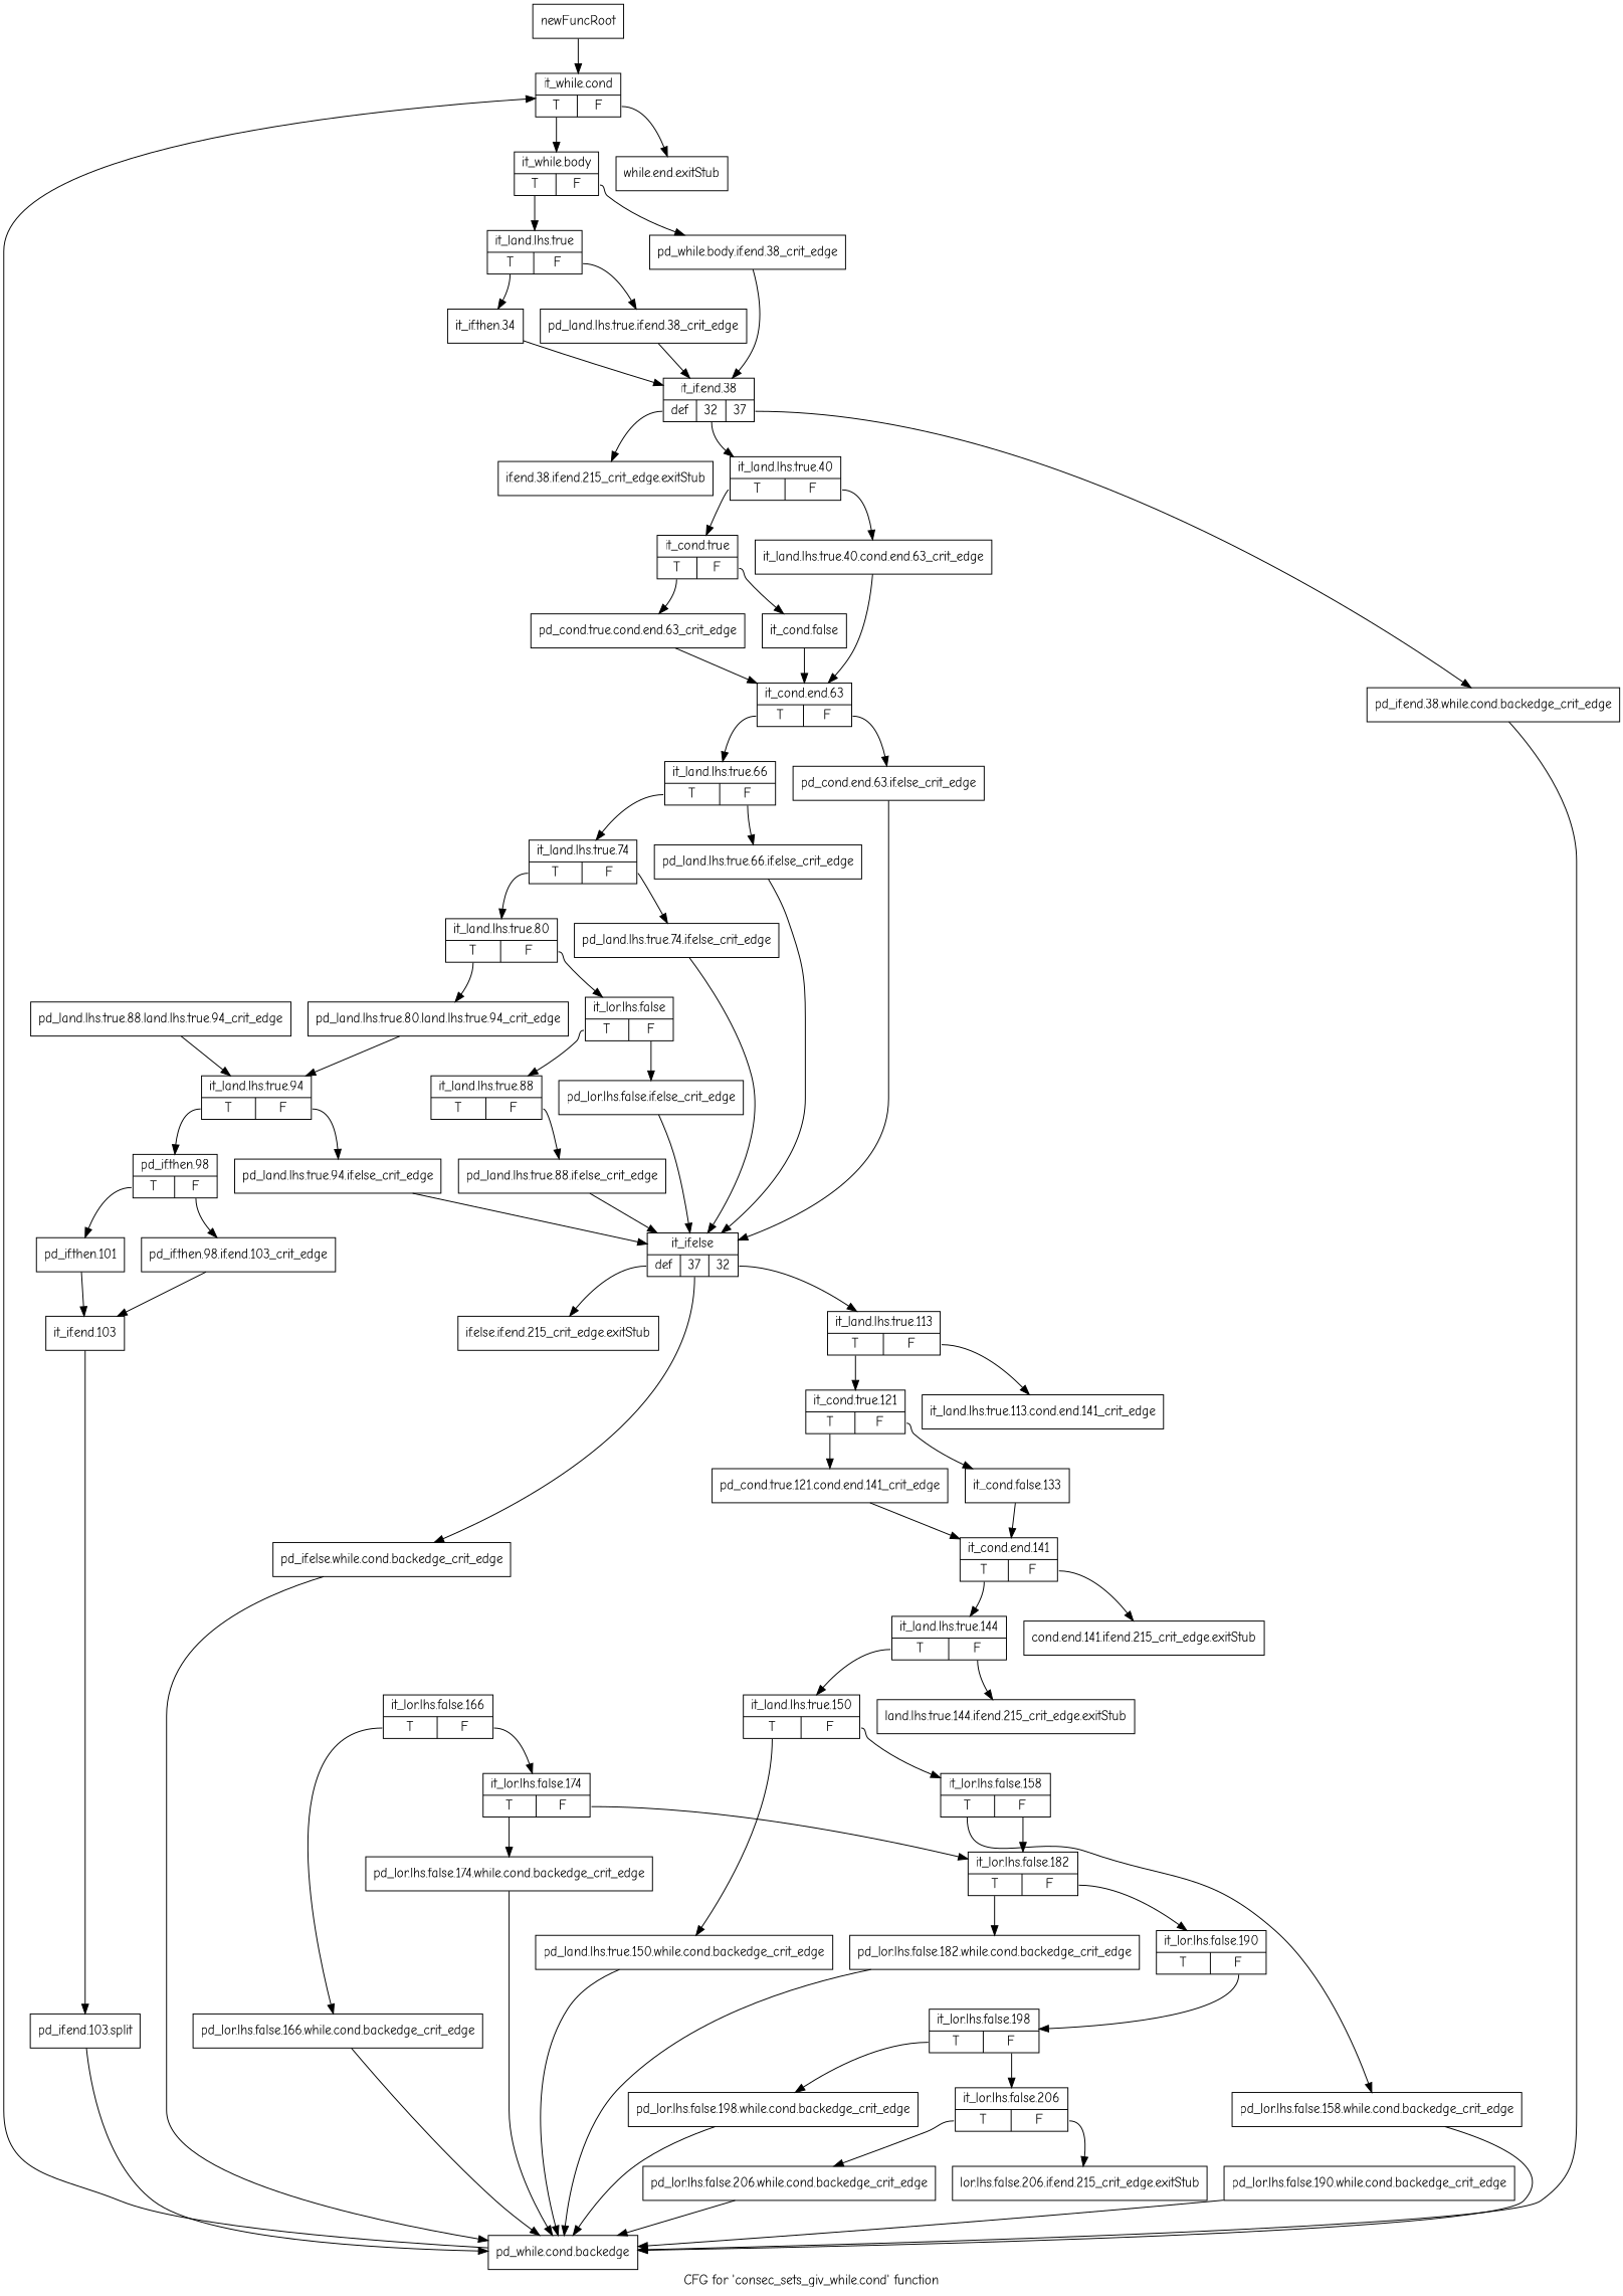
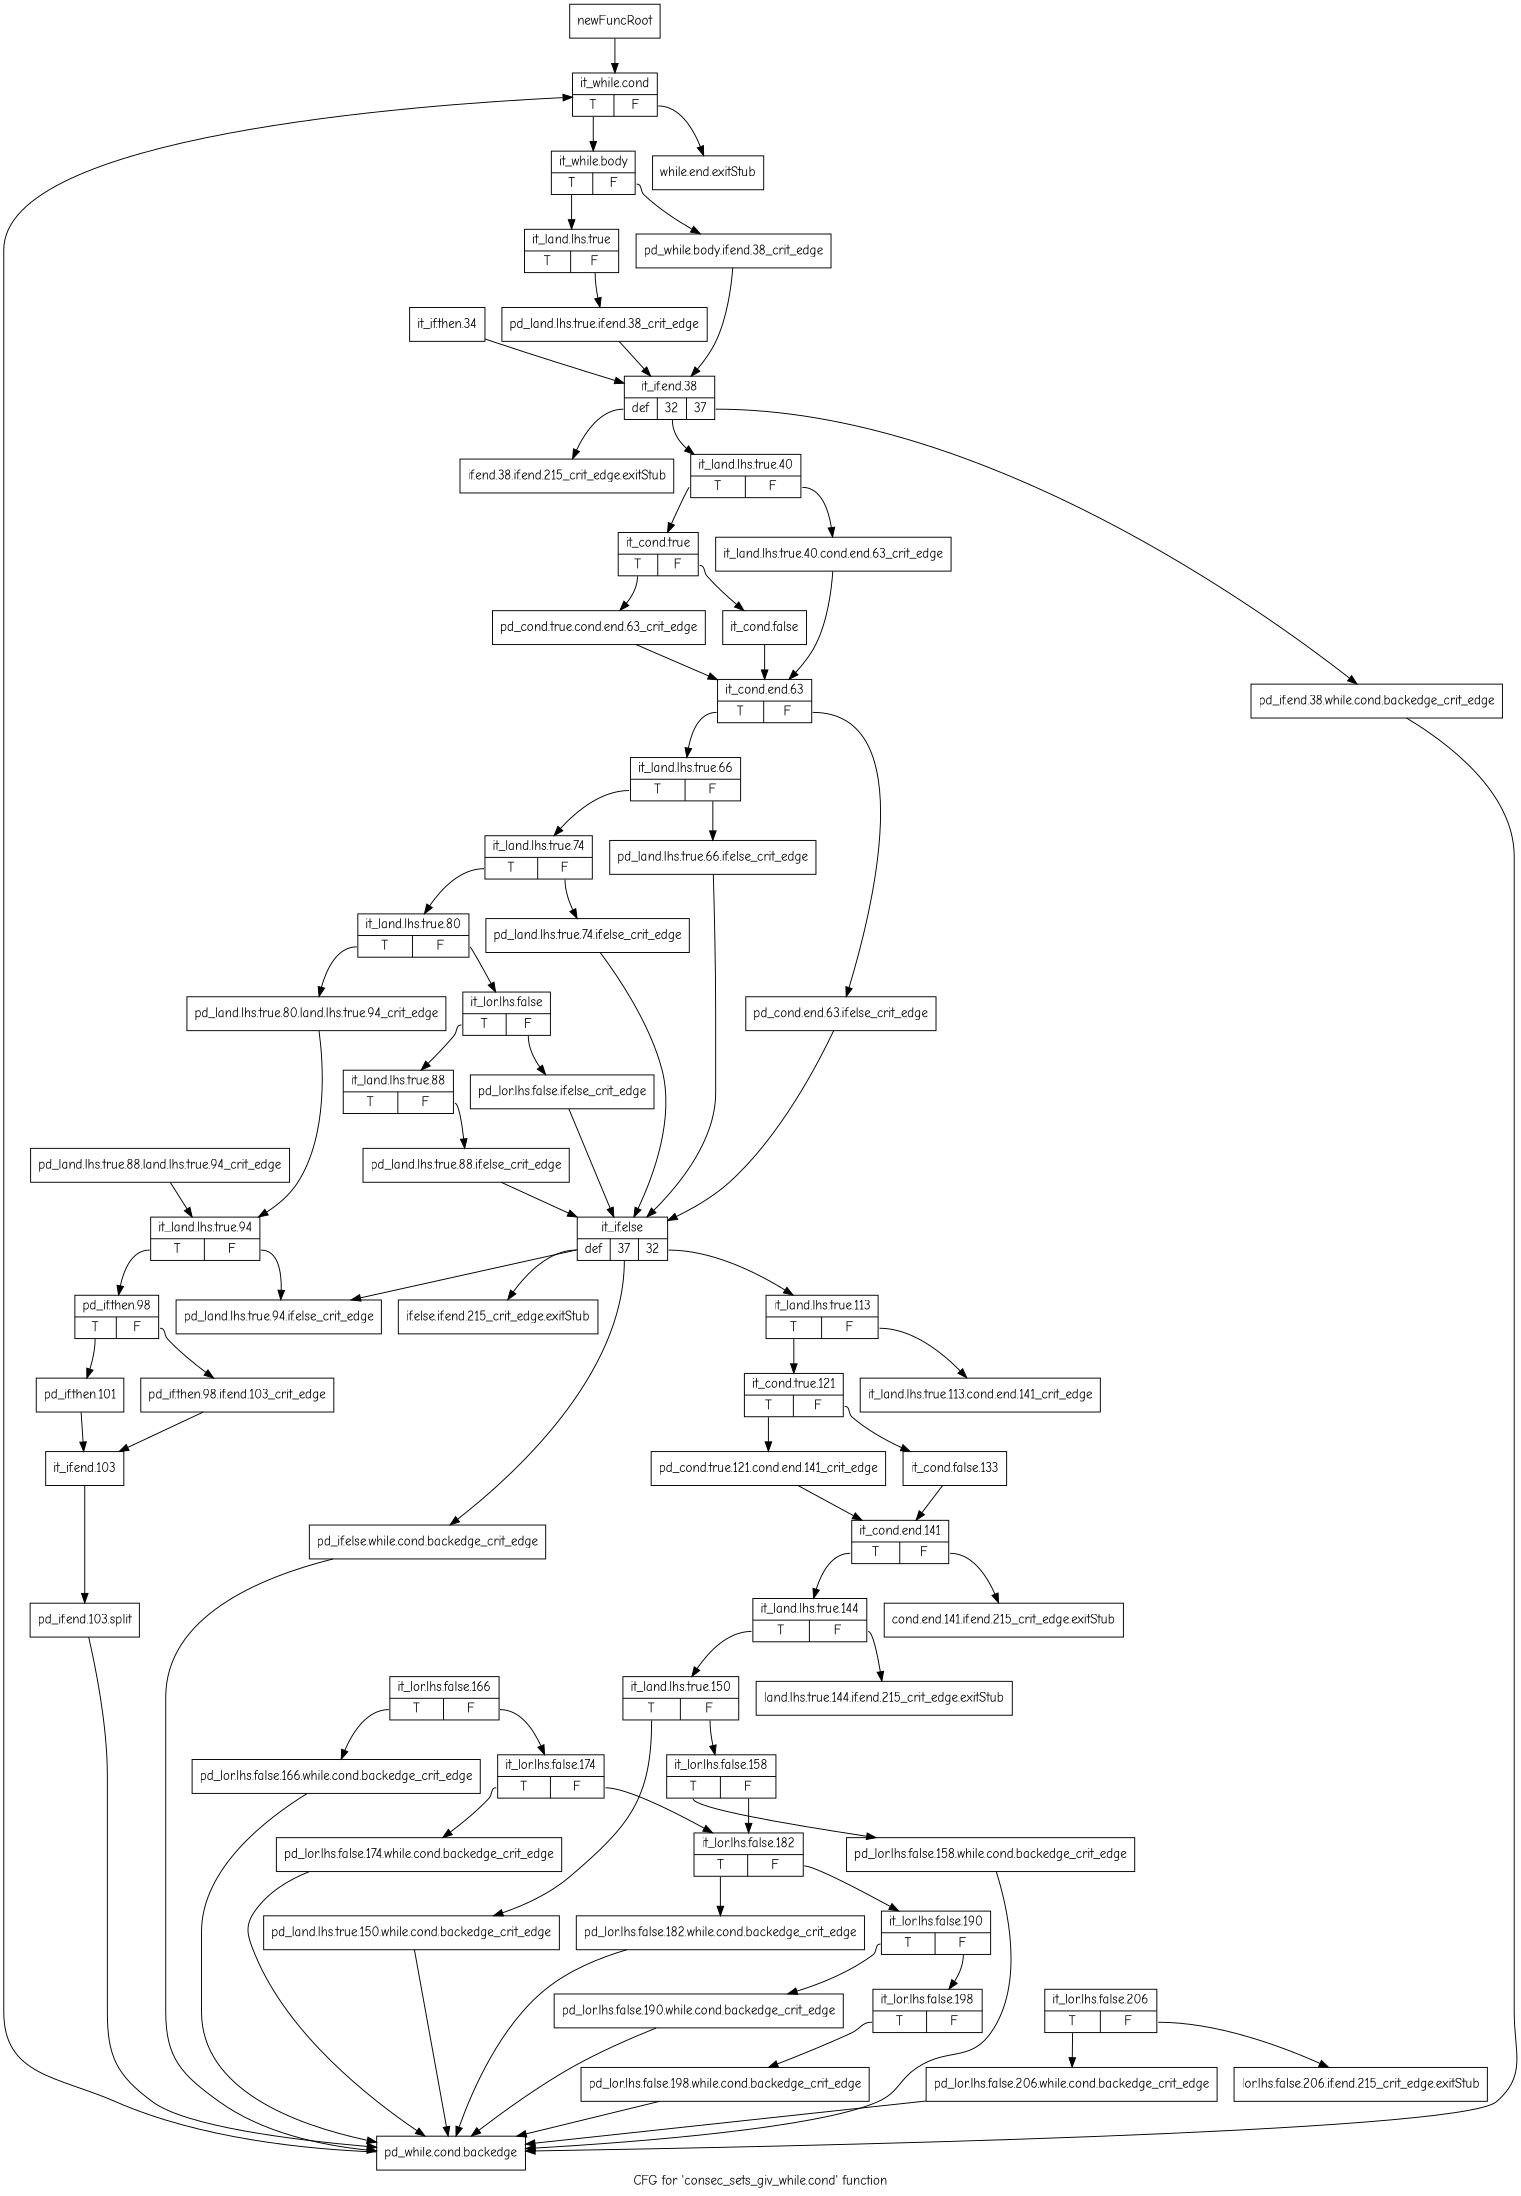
  digraph {
    fontname="Comic Neue"
    label="CFG for 'consec_sets_giv_while.cond' function"
    node [fontname="Comic Neue" shape=record]
    edge [fontname="Comic Neue"]
    n1 [label="{newFuncRoot}"]
    n2 [label="{it_while.cond|{<s0>T|<s1>F}}"]
    n3 [label="{while.end.exitStub}"]
    n4 [label="{it_while.body|{<s0>T|<s1>F}}"]
    n5 [label="{it_land.lhs.true|{<s0>T|<s1>F}}"]
    n6 [label="{pd_while.body.if.end.38_crit_edge}"]
    n7 [label="{if.end.38.if.end.215_crit_edge.exitStub}"]
    n8 [label="{if.else.if.end.215_crit_edge.exitStub}"]
    n9 [label="{cond.end.141.if.end.215_crit_edge.exitStub}"]
    n10 [label="{land.lhs.true.144.if.end.215_crit_edge.exitStub}"]
    n11 [label="{lor.lhs.false.206.if.end.215_crit_edge.exitStub}"]
    n12 [label="{it_if.then.34}"]
    n13 [label="{pd_land.lhs.true.if.end.38_crit_edge}"]
    n14 [label="{it_if.end.38|{<s0>def|<s1>32|<s2>37}}"]
    n15 [label="{it_land.lhs.true.40|{<s0>T|<s1>F}}"]
    n16 [label="{pd_if.end.38.while.cond.backedge_crit_edge}"]
    n17 [label="{it_cond.true|{<s0>T|<s1>F}}"]
    n18 [label="{it_land.lhs.true.40.cond.end.63_crit_edge}"]
    n19 [label="{pd_while.cond.backedge}"]
    n20 [label="{pd_cond.true.cond.end.63_crit_edge}"]
    n21 [label="{it_cond.false}"]
    n22 [label="{it_cond.end.63|{<s0>T|<s1>F}}"]
    n23 [label="{it_land.lhs.true.66|{<s0>T|<s1>F}}"]
    n24 [label="{pd_cond.end.63.if.else_crit_edge}"]
    n25 [label="{it_land.lhs.true.74|{<s0>T|<s1>F}}"]
    n26 [label="{pd_land.lhs.true.66.if.else_crit_edge}"]
    n27 [label="{it_if.else|{<s0>def|<s1>37|<s2>32}}"]
    n28 [label="{it_land.lhs.true.80|{<s0>T|<s1>F}}"]
    n29 [label="{pd_land.lhs.true.74.if.else_crit_edge}"]
    n30 [label="{pd_if.else.while.cond.backedge_crit_edge}"]
    n31 [label="{it_land.lhs.true.113|{<s0>T|<s1>F}}"]
    n32 [label="{it_cond.true.121|{<s0>T|<s1>F}}"]
    n33 [label="{it_land.lhs.true.113.cond.end.141_crit_edge}"]
    n34 [label="{pd_land.lhs.true.80.land.lhs.true.94_crit_edge}"]
    n35 [label="{it_lor.lhs.false|{<s0>T|<s1>F}}"]
    n36 [label="{it_land.lhs.true.94|{<s0>T|<s1>F}}"]
    n37 [label="{it_land.lhs.true.88|{<s0>T|<s1>F}}"]
    n38 [label="{pd_lor.lhs.false.if.else_crit_edge}"]
    n39 [label="{pd_if.then.98|{<s0>T|<s1>F}}"]
    n40 [label="{pd_land.lhs.true.94.if.else_crit_edge}"]
    n41 [label="{pd_land.lhs.true.88.if.else_crit_edge}"]
    n42 [label="{pd_land.lhs.true.88.land.lhs.true.94_crit_edge}"]
    n43 [label="{pd_if.then.101}"]
    n44 [label="{pd_if.then.98.if.end.103_crit_edge}"]
    n45 [label="{it_if.end.103}"]
    n46 [label="{pd_cond.true.121.cond.end.141_crit_edge}"]
    n47 [label="{it_cond.false.133}"]
    n48 [label="{it_cond.end.141|{<s0>T|<s1>F}}"]
    n49 [label="{it_land.lhs.true.144|{<s0>T|<s1>F}}"]
    n50 [label="{it_land.lhs.true.150|{<s0>T|<s1>F}}"]
    n51 [label="{pd_land.lhs.true.150.while.cond.backedge_crit_edge}"]
    n52 [label="{it_lor.lhs.false.158|{<s0>T|<s1>F}}"]
    n53 [label="{pd_lor.lhs.false.158.while.cond.backedge_crit_edge}"]
    n54 [label="{it_lor.lhs.false.182|{<s0>T|<s1>F}}"]
    n55 [label="{it_lor.lhs.false.166|{<s0>T|<s1>F}}"]
    n56 [label="{pd_lor.lhs.false.166.while.cond.backedge_crit_edge}"]
    n57 [label="{it_lor.lhs.false.174|{<s0>T|<s1>F}}"]
    n58 [label="{pd_lor.lhs.false.174.while.cond.backedge_crit_edge}"]
    n59 [label="{pd_lor.lhs.false.182.while.cond.backedge_crit_edge}"]
    n60 [label="{it_lor.lhs.false.190|{<s0>T|<s1>F}}"]
    n61 [label="{pd_lor.lhs.false.190.while.cond.backedge_crit_edge}"]
    n62 [label="{it_lor.lhs.false.198|{<s0>T|<s1>F}}"]
    n63 [label="{pd_lor.lhs.false.198.while.cond.backedge_crit_edge}"]
    n64 [label="{it_lor.lhs.false.206|{<s0>T|<s1>F}}"]
    n65 [label="{pd_lor.lhs.false.206.while.cond.backedge_crit_edge}"]
    n66 [label="{pd_if.end.103.split}"]
    n1 -> n2
    n2 -> n3 [tailport=s1]
    n2 -> n4 [tailport=s0]
    n4 -> n5 [tailport=s0]
    n4 -> n6 [tailport=s1]
-   n5 -> n12 [tailport=s0]
    n5 -> n13 [tailport=s1]
    n6 -> n14
    n12 -> n14
    n13 -> n14
    n14 -> n7 [tailport=s0]
    n14 -> n15 [tailport=s1]
    n14 -> n16 [tailport=s2]
    n15 -> n17 [tailport=s0]
    n15 -> n18 [tailport=s1]
    n16 -> n19
    n17 -> n20 [tailport=s0]
    n17 -> n21 [tailport=s1]
    n18 -> n22
    n19 -> n2
    n20 -> n22
    n21 -> n22
    n22 -> n23 [tailport=s0]
    n22 -> n24 [tailport=s1]
    n23 -> n25 [tailport=s0]
    n23 -> n26 [tailport=s1]
    n24 -> n27
    n25 -> n28 [tailport=s0]
    n25 -> n29 [tailport=s1]
    n26 -> n27
    n27 -> n8 [tailport=s0]
    n27 -> n30 [tailport=s1]
    n27 -> n31 [tailport=s2]
    n28 -> n34 [tailport=s0]
    n28 -> n35 [tailport=s1]
    n29 -> n27
    n30 -> n19
    n31 -> n32 [tailport=s0]
    n31 -> n33 [tailport=s1]
    n32 -> n46 [tailport=s0]
    n32 -> n47 [tailport=s1]
    n34 -> n36
    n35 -> n37 [tailport=s0]
    n35 -> n38 [tailport=s1]
    n36 -> n39 [tailport=s0]
    n36 -> n40 [tailport=s1]
    n37 -> n41 [tailport=s1]
    n38 -> n27
    n39 -> n43 [tailport=s0]
    n39 -> n44 [tailport=s1]
-   n40 -> n27
+   n27 -> n40
    n41 -> n27
    n42 -> n36
    n43 -> n45
    n44 -> n45
    n45 -> n66
    n46 -> n48
    n47 -> n48
    n48 -> n9 [tailport=s1]
    n48 -> n49 [tailport=s0]
    n49 -> n10 [tailport=s1]
    n49 -> n50 [tailport=s0]
    n50 -> n51 [tailport=s0]
    n50 -> n52 [tailport=s1]
    n51 -> n19
    n52 -> n53 [tailport=s0]
    n52 -> n54 [tailport=s1]
    n53 -> n19
    n54 -> n59 [tailport=s0]
    n54 -> n60 [tailport=s1]
    n55 -> n56 [tailport=s0]
    n55 -> n57 [tailport=s1]
    n56 -> n19
    n57 -> n54 [tailport=s1]
    n57 -> n58 [tailport=s0]
    n58 -> n19
    n59 -> n19
+   n60 -> n61 [tailport=s0]
    n60 -> n62 [tailport=s1]
    n61 -> n19
    n62 -> n63 [tailport=s0]
-   n62 -> n64 [tailport=s1]
    n63 -> n19
    n64 -> n11 [tailport=s1]
    n64 -> n65 [tailport=s0]
    n65 -> n19
    n66 -> n19
  }
